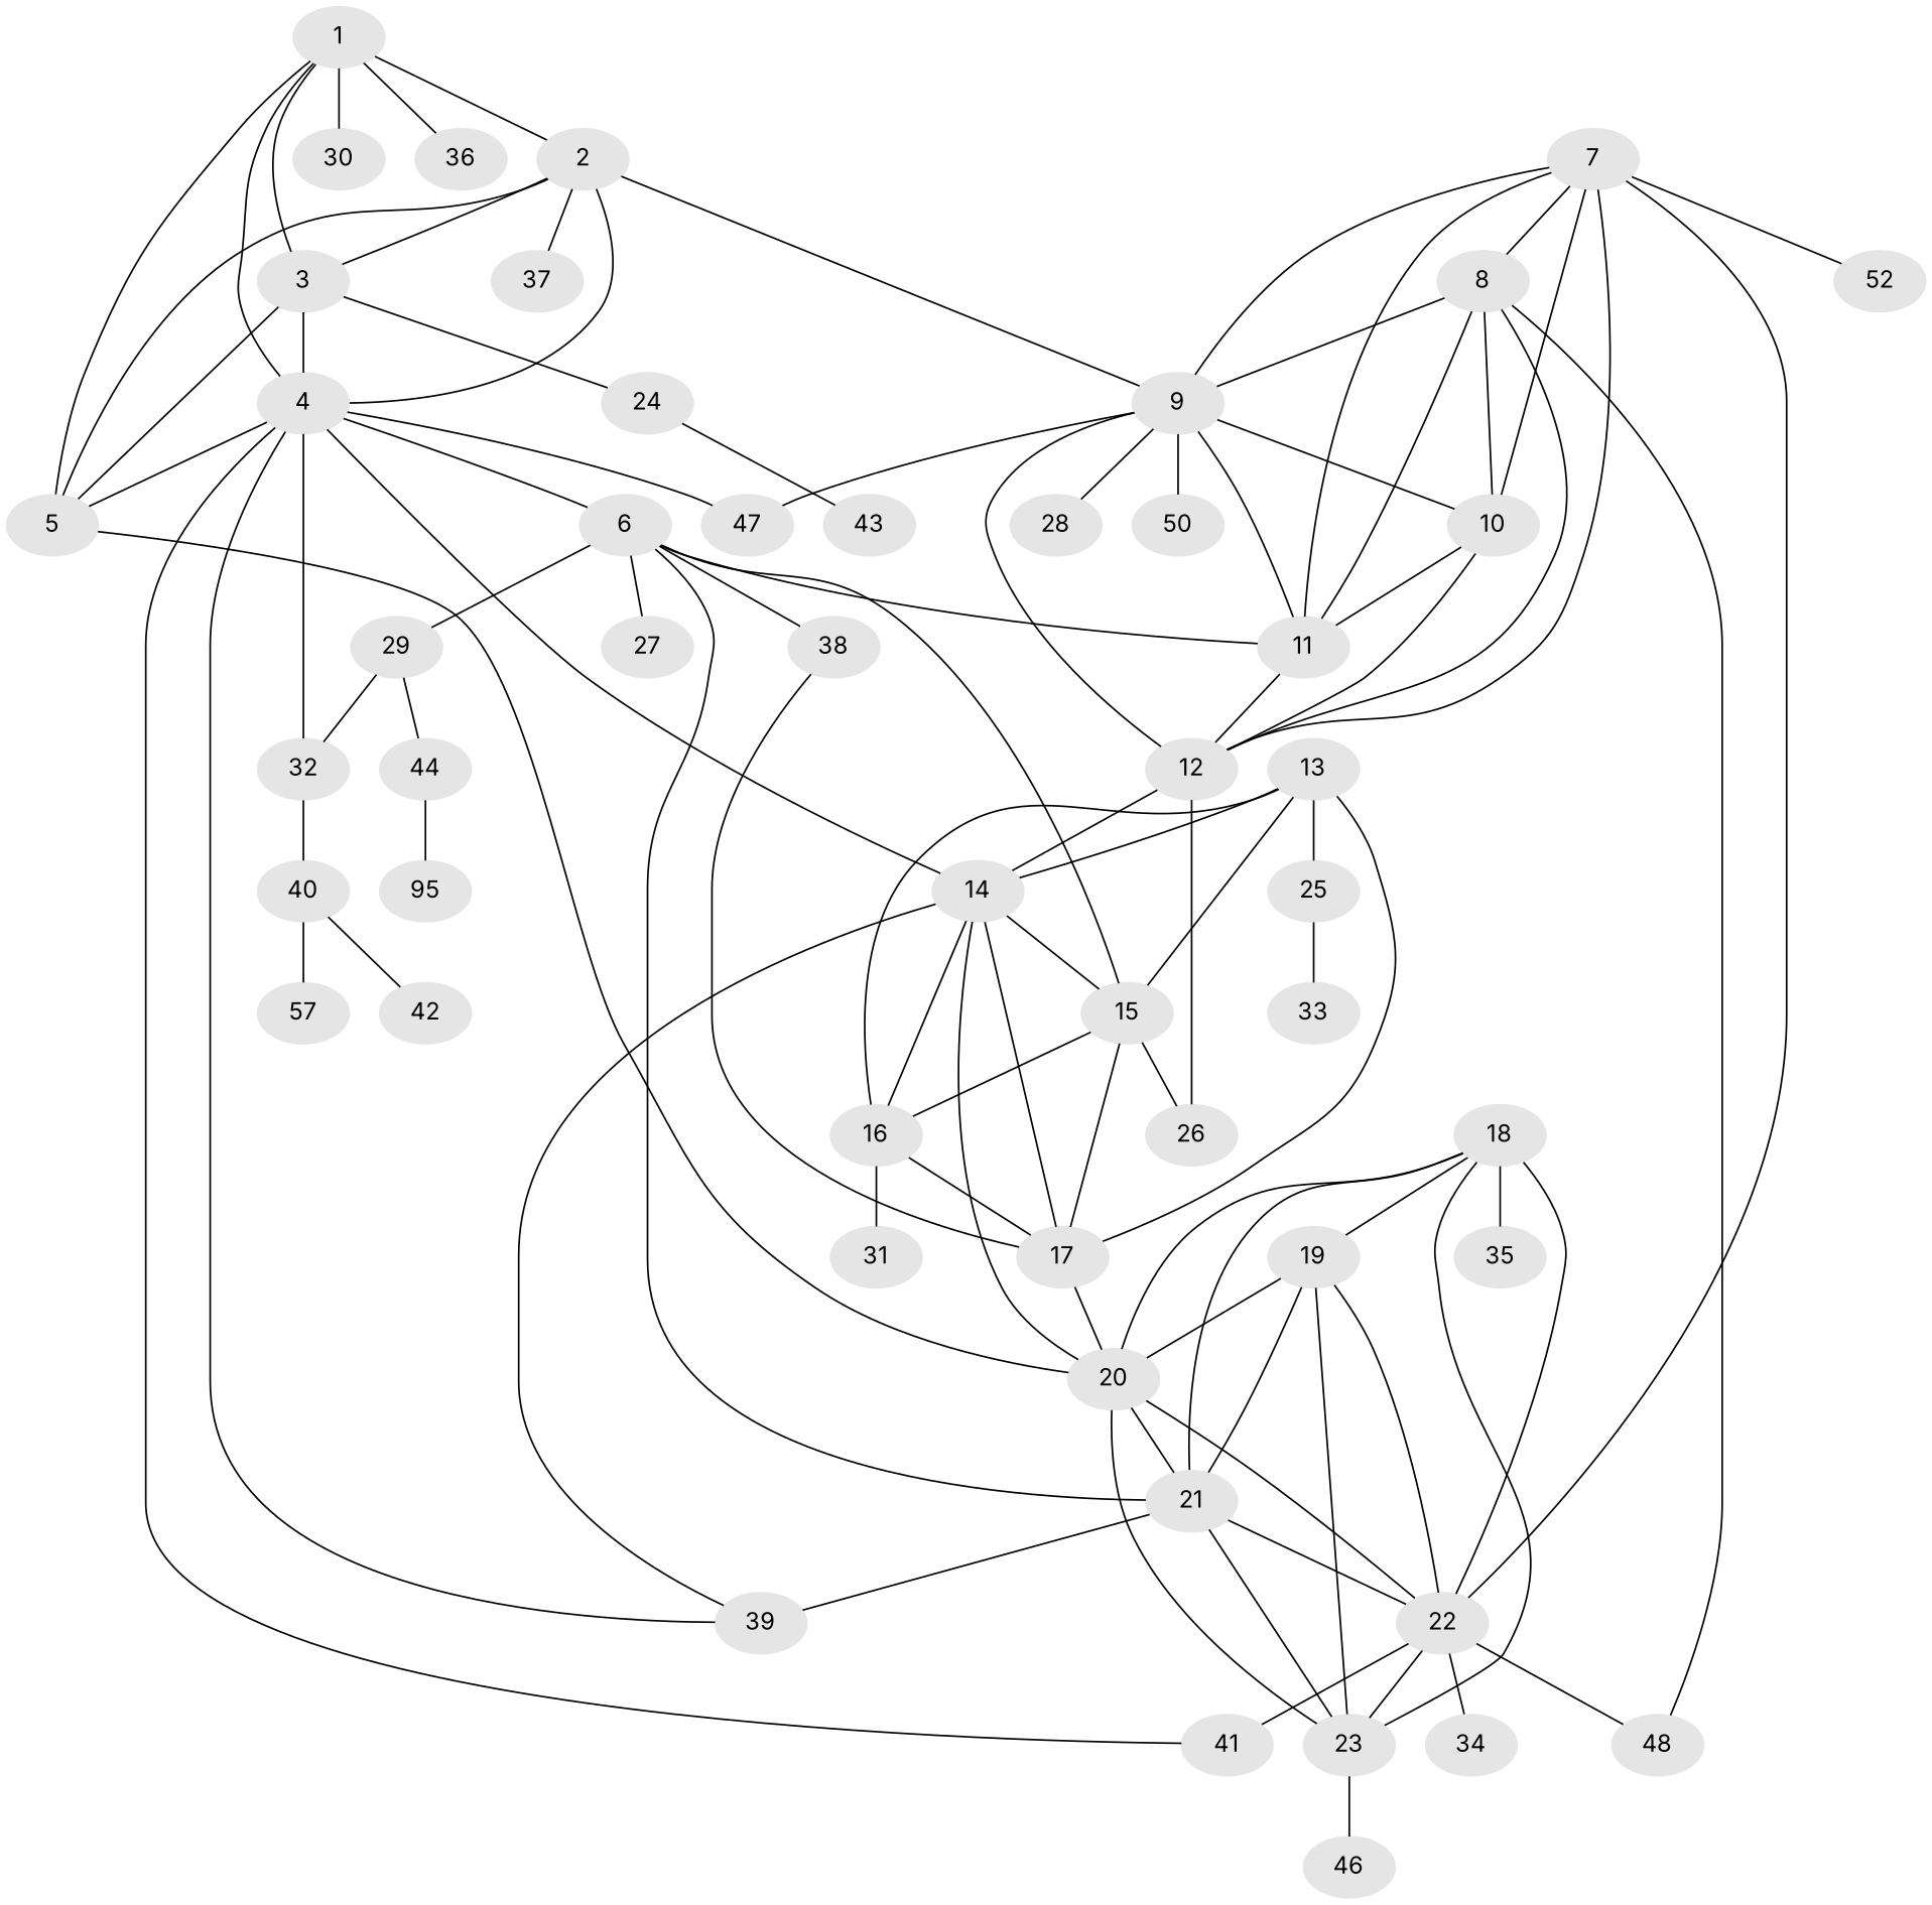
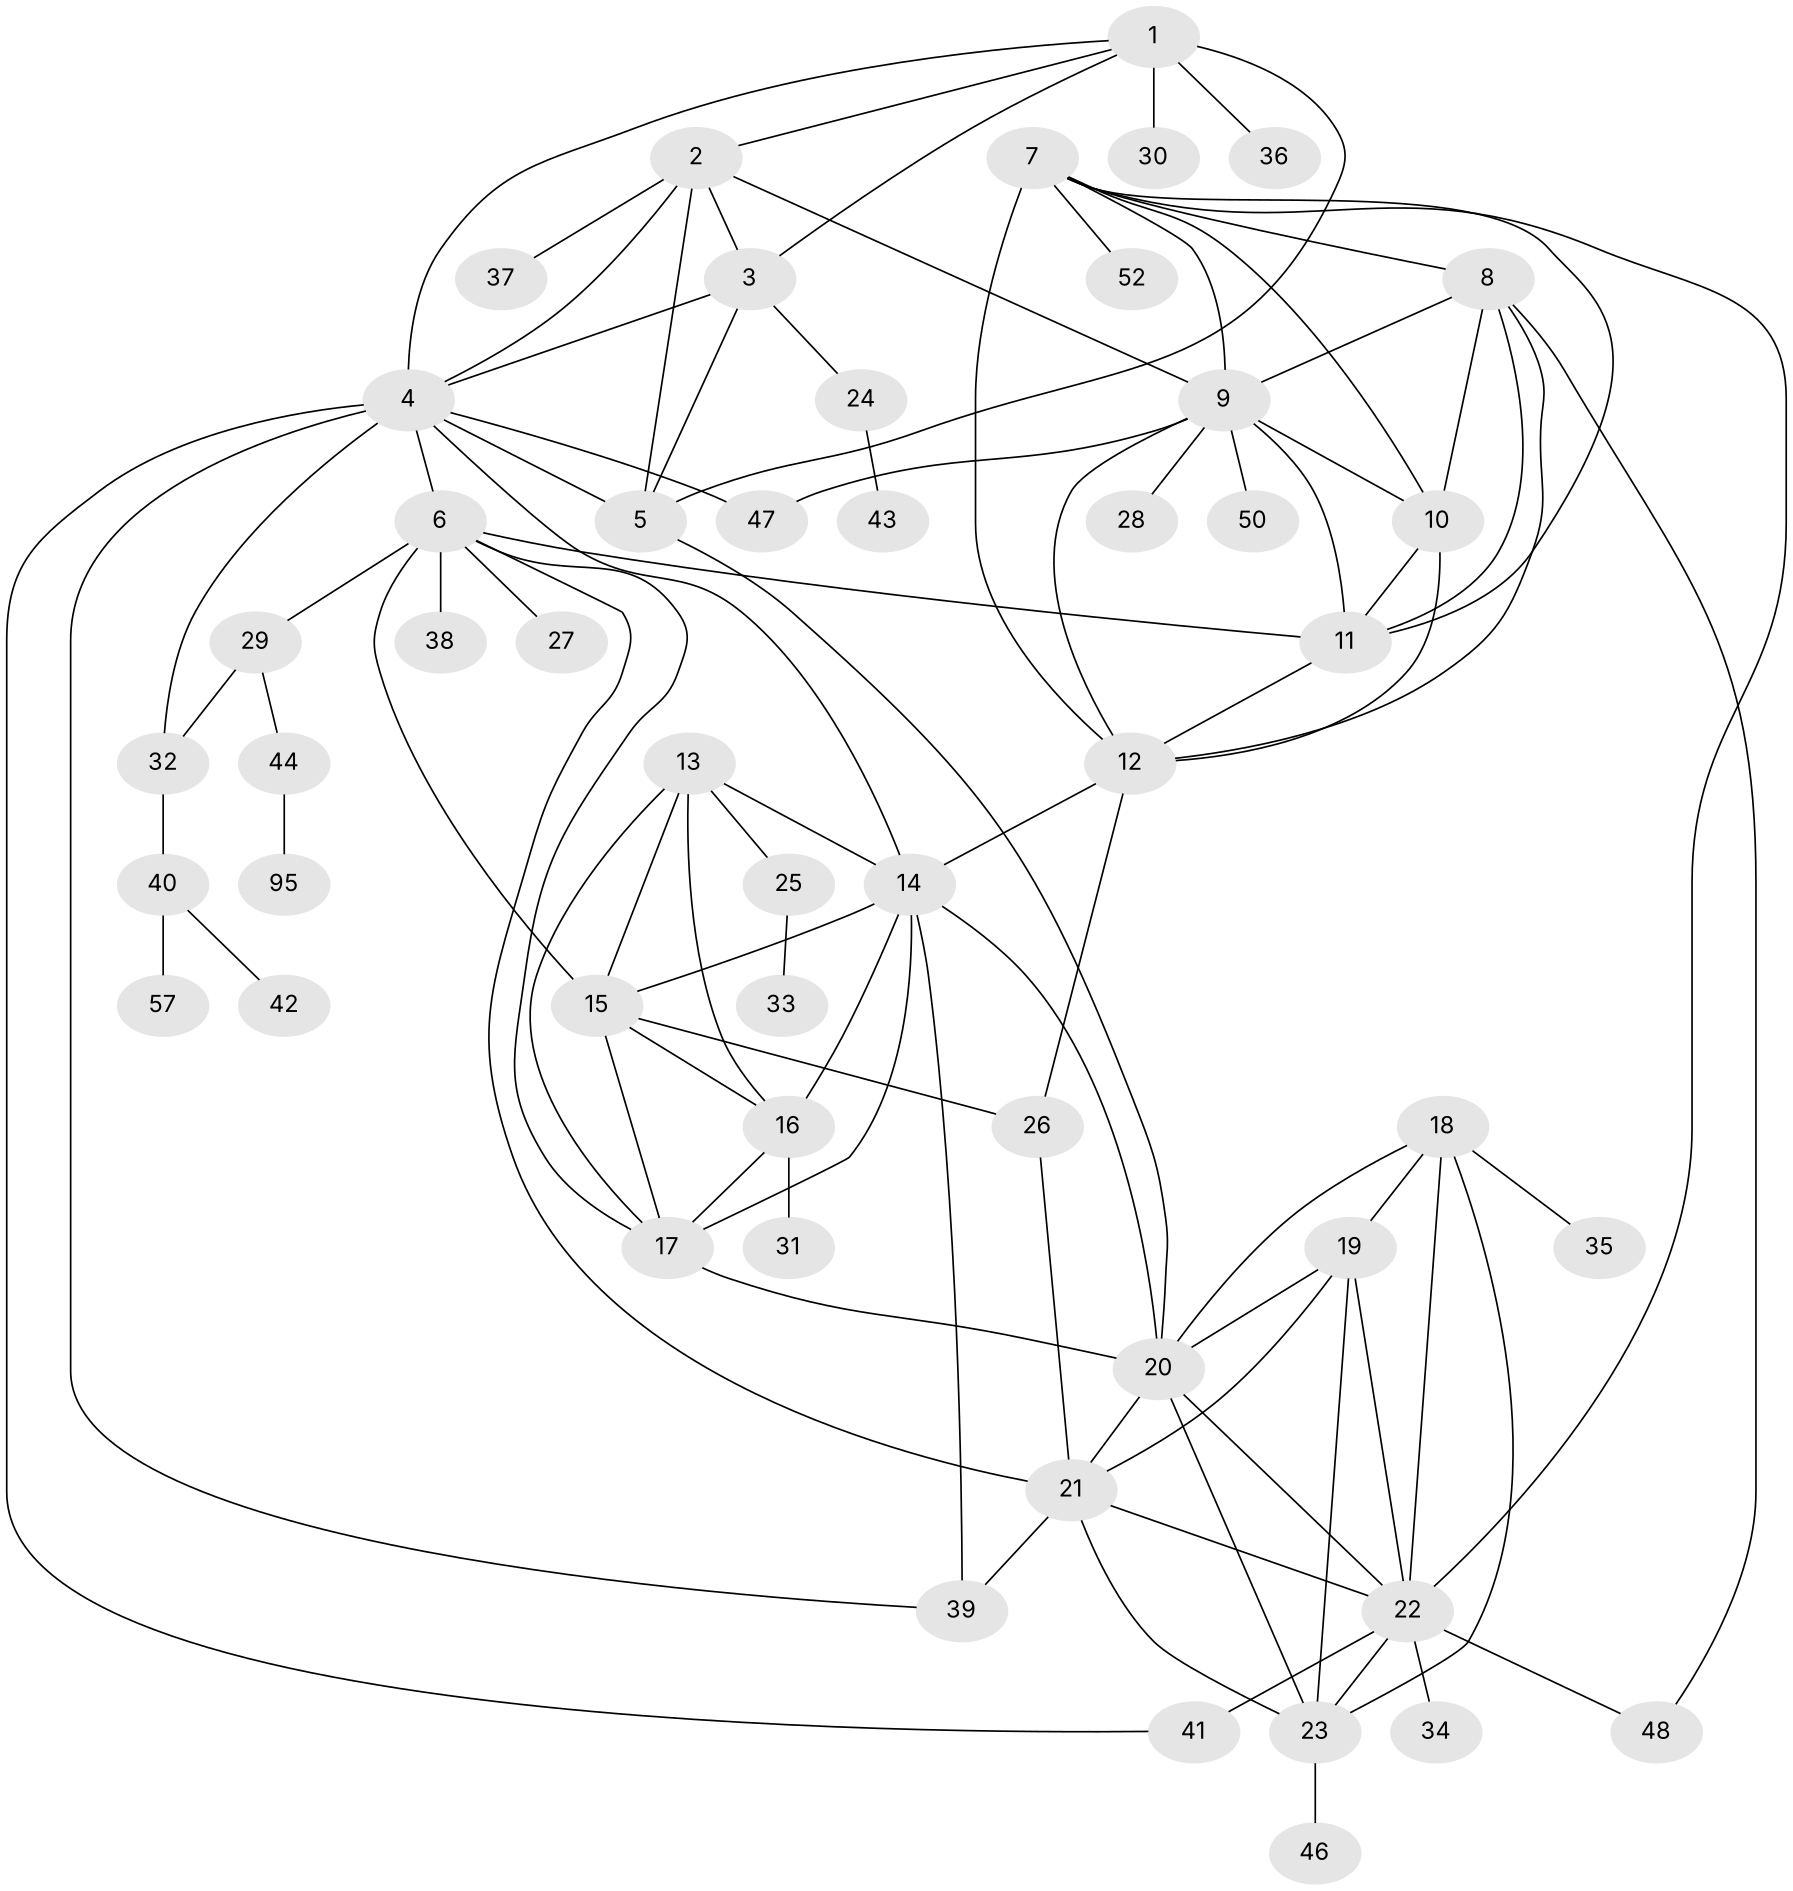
  graph {
    fontname=Inter
    node [color=gray90 fontname=Inter style=filled]
    edge [fontname=Inter weight=1.0]
    1
    2
    3
    4
    5
    30
    36
    9
    37
    24
    6
    14
    32
    39
    41
    47
    20
    11
    10
    12
    28
    50
    43
    15
    17
    21
    27
    29
    38
    16
    40
    22
    23
    26
    44
    7
    8
    52
    48
    34
    13
    25
    31
    33
    18
    19
    35
    46
    n49 [label=95]
    42
    n51 [label=57]
    1 -- 2
    1 -- 3 [weight=2.0]
    1 -- 4
    1 -- 5
    1 -- 30 [weight=3.0]
    1 -- 36
    2 -- 3 [weight=2.0]
    2 -- 4
    2 -- 5
    2 -- 9
    2 -- 37 [weight=2.0]
    3 -- 4 [weight=2.0]
    3 -- 5 [weight=2.0]
    3 -- 24
    4 -- 5
    4 -- 6
    4 -- 14
    4 -- 32 [weight=5.0]
    4 -- 39
    4 -- 41
    4 -- 47
    5 -- 20
    9 -- 47
    9 -- 11
    9 -- 10
    9 -- 12
    9 -- 28
    9 -- 50
    24 -- 43
    6 -- 11
    6 -- 15
-   38 -- 17
+   6 -- 17
    6 -- 21
    6 -- 27
    6 -- 29 [weight=4.0]
    6 -- 38 [weight=3.0]
    14 -- 39
    14 -- 20
    14 -- 15 [weight=2.0]
    14 -- 17 [weight=3.0]
    14 -- 16 [weight=2.0]
    32 -- 40
    20 -- 21
    20 -- 22
    20 -- 23
    11 -- 12
    10 -- 11
    10 -- 12
    12 -- 14
    12 -- 26
    15 -- 17
    15 -- 16
    15 -- 26 [weight=4.0]
    17 -- 20
    21 -- 39 [weight=2.0]
    21 -- 22
    21 -- 23
    29 -- 32
    29 -- 44
    16 -- 17
    16 -- 31 [weight=4.0]
    40 -- 42
    40 -- n51
    22 -- 41 [weight=2.0]
    22 -- 23
    22 -- 48
    22 -- 34
    23 -- 46
    44 -- n49
    7 -- 9
    7 -- 11
    7 -- 10
    7 -- 12
    7 -- 22
    7 -- 8
    7 -- 52
    8 -- 9
    8 -- 11
    8 -- 10
    8 -- 12
    8 -- 48
    13 -- 14 [weight=2.0]
    13 -- 15
    13 -- 17
    13 -- 16
    13 -- 25
    25 -- 33
    18 -- 20
-   18 -- 21
+   26 -- 21
    18 -- 22
    18 -- 23
    18 -- 19
    18 -- 35
    19 -- 20
    19 -- 21
    19 -- 22
    19 -- 23
  }
